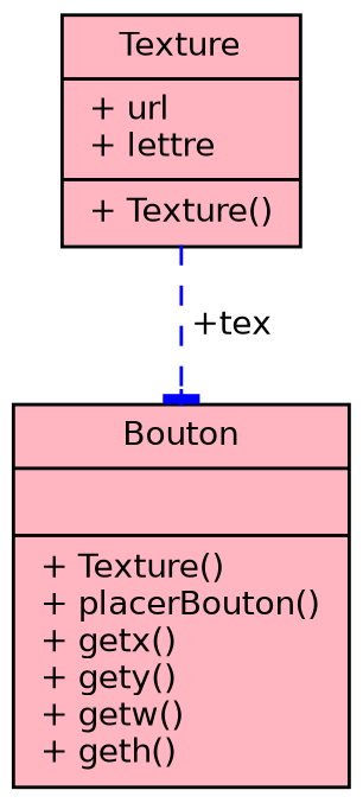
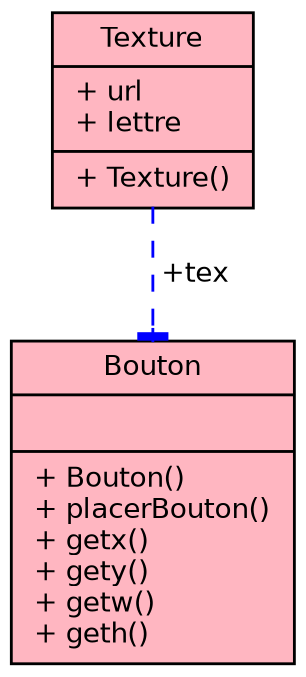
  digraph {
    node [color=black fillcolor=lightpink fontname=Helvetica fontsize=10 shape=record style=filled]
-   n1 [fontcolor=black height=0.2 label="{Bouton\n||+ Texture()\l+ placerBouton()\l+ getx()\l+ gety()\l+ getw()\l+ geth()\l}" width=0.4]
+   n1 [fontcolor=black height=0.2 label="{Bouton\n||+ Bouton()\l+ placerBouton()\l+ getx()\l+ gety()\l+ getw()\l+ geth()\l}" width=0.4]
    n2 [height=0.2 label="{Texture\n|+ url\l+ lettre\l|+ Texture()\l}" width=0.4]
    n2 -> n1 [arrowhead=tee color=blue fontname=Helvetica fontsize=10 label=" +tex" labelfontname=Helvetica labelfontsize=10 style=dashed]
  }
